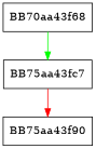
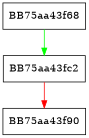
  digraph {
    splines=ortho
    node [shape=box]
-   BB75aa43f68 [label=BB70aa43f68]
-   BB75aa43fc2 [label=BB75aa43fc7]
+   BB75aa43f68
+   BB75aa43fc2
    BB75aa43f90
    BB75aa43f68 -> BB75aa43fc2 [color=green]
    BB75aa43fc2 -> BB75aa43f90 [color=red]
  }
